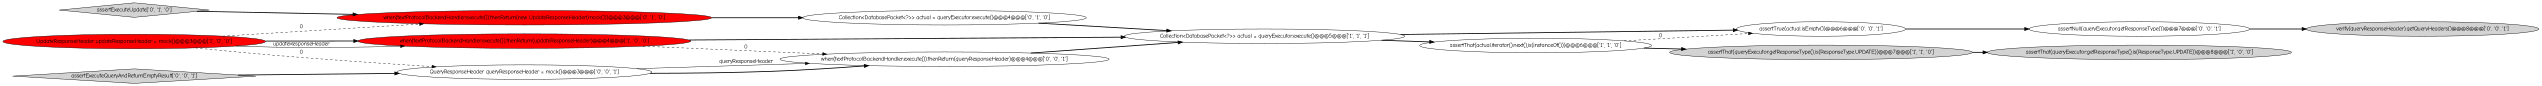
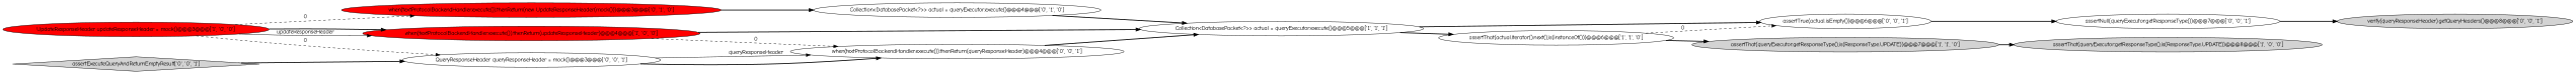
  digraph {
    fontname="Comic Neue"
    rankdir=LR
    node [fillcolor=white fontname="Comic Neue" shape=ellipse style=filled]
    edge [fontname="Comic Neue" style=bold]
    n1 [label="assertNull(queryExecutor.getResponseType())@@@7@@@['0', '0', '1']"]
    n2 [fillcolor=lightgray label="verify(queryResponseHeader).getQueryHeaders()@@@8@@@['0', '0', '1']"]
    n3 [label="assertTrue(actual.isEmpty())@@@6@@@['0', '0', '1']"]
    n4 [fillcolor=red label="when(textProtocolBackendHandler.execute()).thenReturn(new UpdateResponseHeader(mock()))@@@3@@@['0', '1', '0']"]
    n5 [label="Collection<DatabasePacket<?>> actual = queryExecutor.execute()@@@4@@@['0', '1', '0']"]
    n6 [label="Collection<DatabasePacket<?>> actual = queryExecutor.execute()@@@5@@@['1', '1', '1']"]
    n7 [fillcolor=lightgray label="assertThat(queryExecutor.getResponseType(),is(ResponseType.UPDATE))@@@7@@@['1', '1', '0']"]
    n8 [fillcolor=lightgray label="assertThat(queryExecutor.getResponseType(),is(ResponseType.UPDATE))@@@8@@@['1', '0', '0']"]
    n9 [label="assertThat(actual.iterator().next(),is(instanceOf()))@@@6@@@['1', '1', '0']"]
-   n10 [fillcolor=lightgray label="assertExecuteUpdate['0', '1', '0']" shape=diamond]
    n11 [label="QueryResponseHeader queryResponseHeader = mock()@@@3@@@['0', '0', '1']"]
    n12 [label="when(textProtocolBackendHandler.execute()).thenReturn(queryResponseHeader)@@@4@@@['0', '0', '1']"]
    n13 [fillcolor=red label="UpdateResponseHeader updateResponseHeader = mock()@@@3@@@['1', '0', '0']"]
    n14 [fillcolor=red label="when(textProtocolBackendHandler.execute()).thenReturn(updateResponseHeader)@@@4@@@['1', '0', '0']"]
    n15 [fillcolor=lightgray label="assertExecuteQueryAndReturnEmptyResult['0', '0', '1']" shape=diamond]
    n1 -> n2
    n3 -> n1
    n4 -> n5
    n5 -> n6
    n6 -> n3
    n6 -> n9
    n7 -> n8
    n9 -> n3 [label=0 style=dashed]
    n9 -> n7
-   n10 -> n4
    n11 -> n12
    n11 -> n12 [label=queryResponseHeader style=solid]
    n12 -> n6
    n13 -> n4 [label=0 style=dashed]
    n13 -> n11 [label=0 style=dashed]
    n13 -> n14 [label=updateResponseHeader style=solid]
    n13 -> n14
    n14 -> n6
    n14 -> n12 [label=0 style=dashed]
    n15 -> n11
  }
